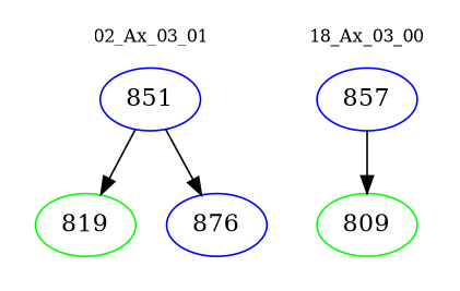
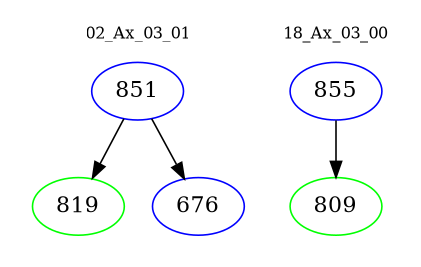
  digraph {
    node [color=blue]
    edge [color=black]
    n1 [label=851]
    n2 [color=green label=819]
-   n3 [label=876]
-   n4 [label=857]
+   n3 [label=676]
+   n4 [label=855]
    n5 [color=green label=809]
    subgraph cluster_1 {
      color=white
      fontsize=10
      label="02_Ax_03_01"
      n1
      n2
      n3
    }
    subgraph cluster_2 {
      color=white
      fontsize=10
      label="18_Ax_03_00"
      n4
      n5
    }
    n1 -> n2
    n1 -> n3
    n4 -> n5
  }
